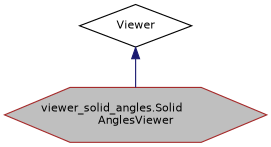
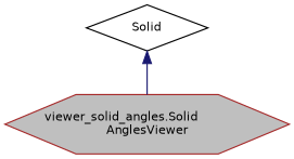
  digraph {
    node [fontname=Helvetica fontsize=10 style=filled]
    n1 [color=brown fillcolor=grey75 fontcolor=black height=0.2 label="viewer_solid_angles.Solid\lAnglesViewer" shape=hexagon width=0.4]
-   n2 [color=black fillcolor=white height=0.2 label=Viewer shape=diamond width=0.4]
+   n2 [color=black fillcolor=white height=0.2 label=Solid shape=diamond width=0.4]
    n2 -> n1 [color=midnightblue dir=back fontname=Helvetica fontsize=10 labelfontname=Helvetica labelfontsize=10 style=solid]
  }
